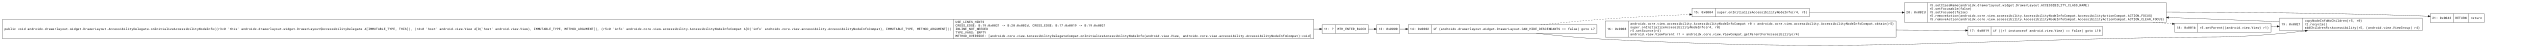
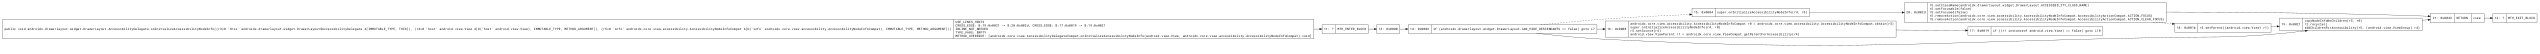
  digraph {
    fontname="Roboto Mono"
    rankdir=LR
    node [fontname="Roboto Mono" shape=record]
    edge [fontname="Roboto Mono"]
    n1 [label="{11\:\ ?|MTH_ENTER_BLOCK\l}"]
    n2 [label="{13\:\ 0x0000}"]
    n3 [label="{14\:\ 0x0002|if (androidx.drawerlayout.widget.DrawerLayout.CAN_HIDE_DESCENDANTS == false) goto L7\l}"]
    n4 [label="{15\:\ 0x0004|super.onInitializeAccessibilityNodeInfo(r4, r5)\l}"]
    n5 [label="{16\:\ 0x0008|androidx.core.view.accessibility.AccessibilityNodeInfoCompat r0 = androidx.core.view.accessibility.AccessibilityNodeInfoCompat.obtain(r5)\lsuper.onInitializeAccessibilityNodeInfo(r4, r0)\lr5.setSource(r4)\landroid.view.ViewParent r1 = androidx.core.view.ViewCompat.getParentForAccessibility(r4)\l}"]
    n6 [label="{19\:\ 0x0021|copyNodeInfoNoChildren(r5, r0)\lr2.recycle()\laddChildrenForAccessibility(r5, (android.view.ViewGroup) r4)\l}"]
    n7 [label="{20\:\ 0x002d|r5.setClassName(androidx.drawerlayout.widget.DrawerLayout.ACCESSIBILITY_CLASS_NAME)\lr5.setFocusable(false)\lr5.setFocused(false)\lr5.removeAction(androidx.core.view.accessibility.AccessibilityNodeInfoCompat.AccessibilityActionCompat.ACTION_FOCUS)\lr5.removeAction(androidx.core.view.accessibility.AccessibilityNodeInfoCompat.AccessibilityActionCompat.ACTION_CLEAR_FOCUS)\l}"]
    n8 [label="{17\:\ 0x0019|if ((r1 instanceof android.view.View) == false) goto L10\l}"]
-   n9 [label="{21\:\ 0x0043|RETURN\l|return\l}"]
+   n9 [label="{21\:\ 0x0043|RETURN\l|view\l}"]
    n10 [label="{18\:\ 0x001b|r5.setParent((android.view.View) r1)\l}"]
+   n11 [label="{12\:\ ?|MTH_EXIT_BLOCK\l}"]
    n12 [label="{public void androidx.drawerlayout.widget.DrawerLayout.AccessibilityDelegate.onInitializeAccessibilityNodeInfo((r3v0 'this' androidx.drawerlayout.widget.DrawerLayout$AccessibilityDelegate A[IMMUTABLE_TYPE, THIS]), (r4v0 'host' android.view.View A[D('host' android.view.View), IMMUTABLE_TYPE, METHOD_ARGUMENT]), (r5v0 'info' androidx.core.view.accessibility.AccessibilityNodeInfoCompat A[D('info' androidx.core.view.accessibility.AccessibilityNodeInfoCompat), IMMUTABLE_TYPE, METHOD_ARGUMENT]))  | USE_LINES_HINTS\lCROSS_EDGE: B:19:0x0021 \-\> B:20:0x002d, CROSS_EDGE: B:17:0x0019 \-\> B:19:0x0021\lINLINE_NOT_NEEDED\lTYPE_VARS: EMPTY\lMETHOD_OVERRIDE: [androidx.core.view.AccessibilityDelegateCompat.onInitializeAccessibilityNodeInfo(android.view.View, androidx.core.view.accessibility.AccessibilityNodeInfoCompat):void]\l}"]
    n1 -> n2
    n2 -> n3
    n3 -> n4 [style=dashed]
+   n3 -> n5
    n3 -> n6
    n4 -> n7
    n5 -> n8
-   n6 -> n7
+   n6 -> n9
    n7 -> n9
    n7 -> n10 [style=dashed]
+   n9 -> n11
    n10 -> n6
    n12 -> n1
  }
